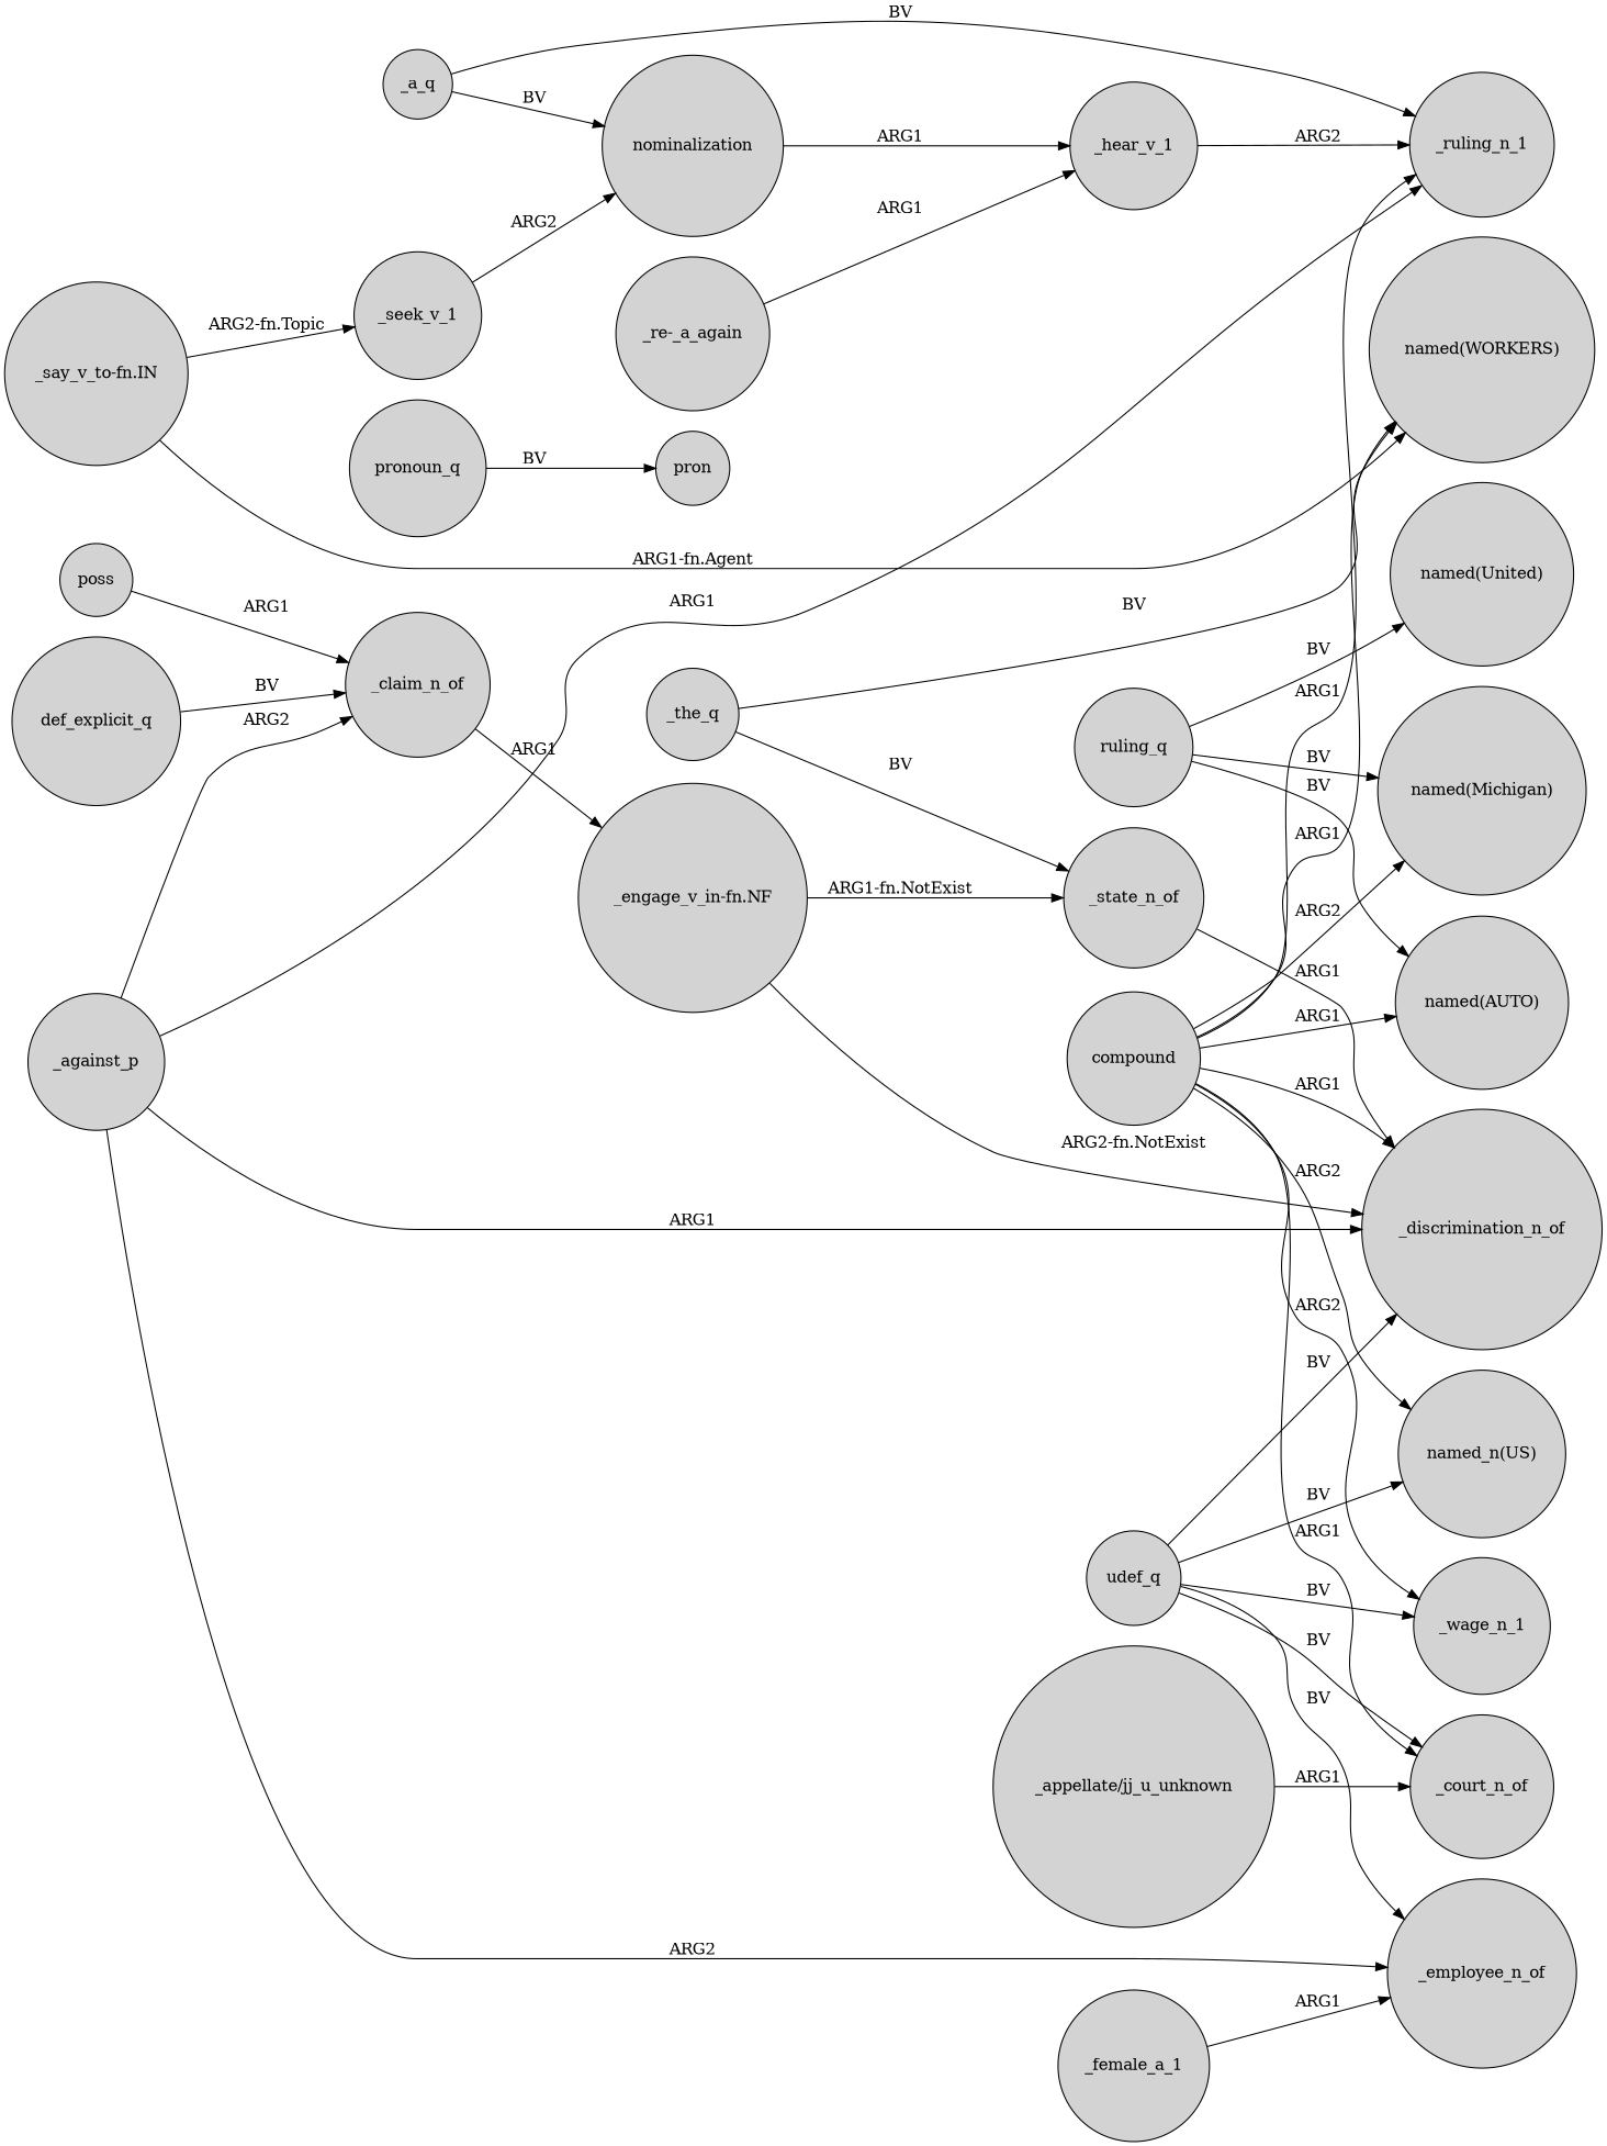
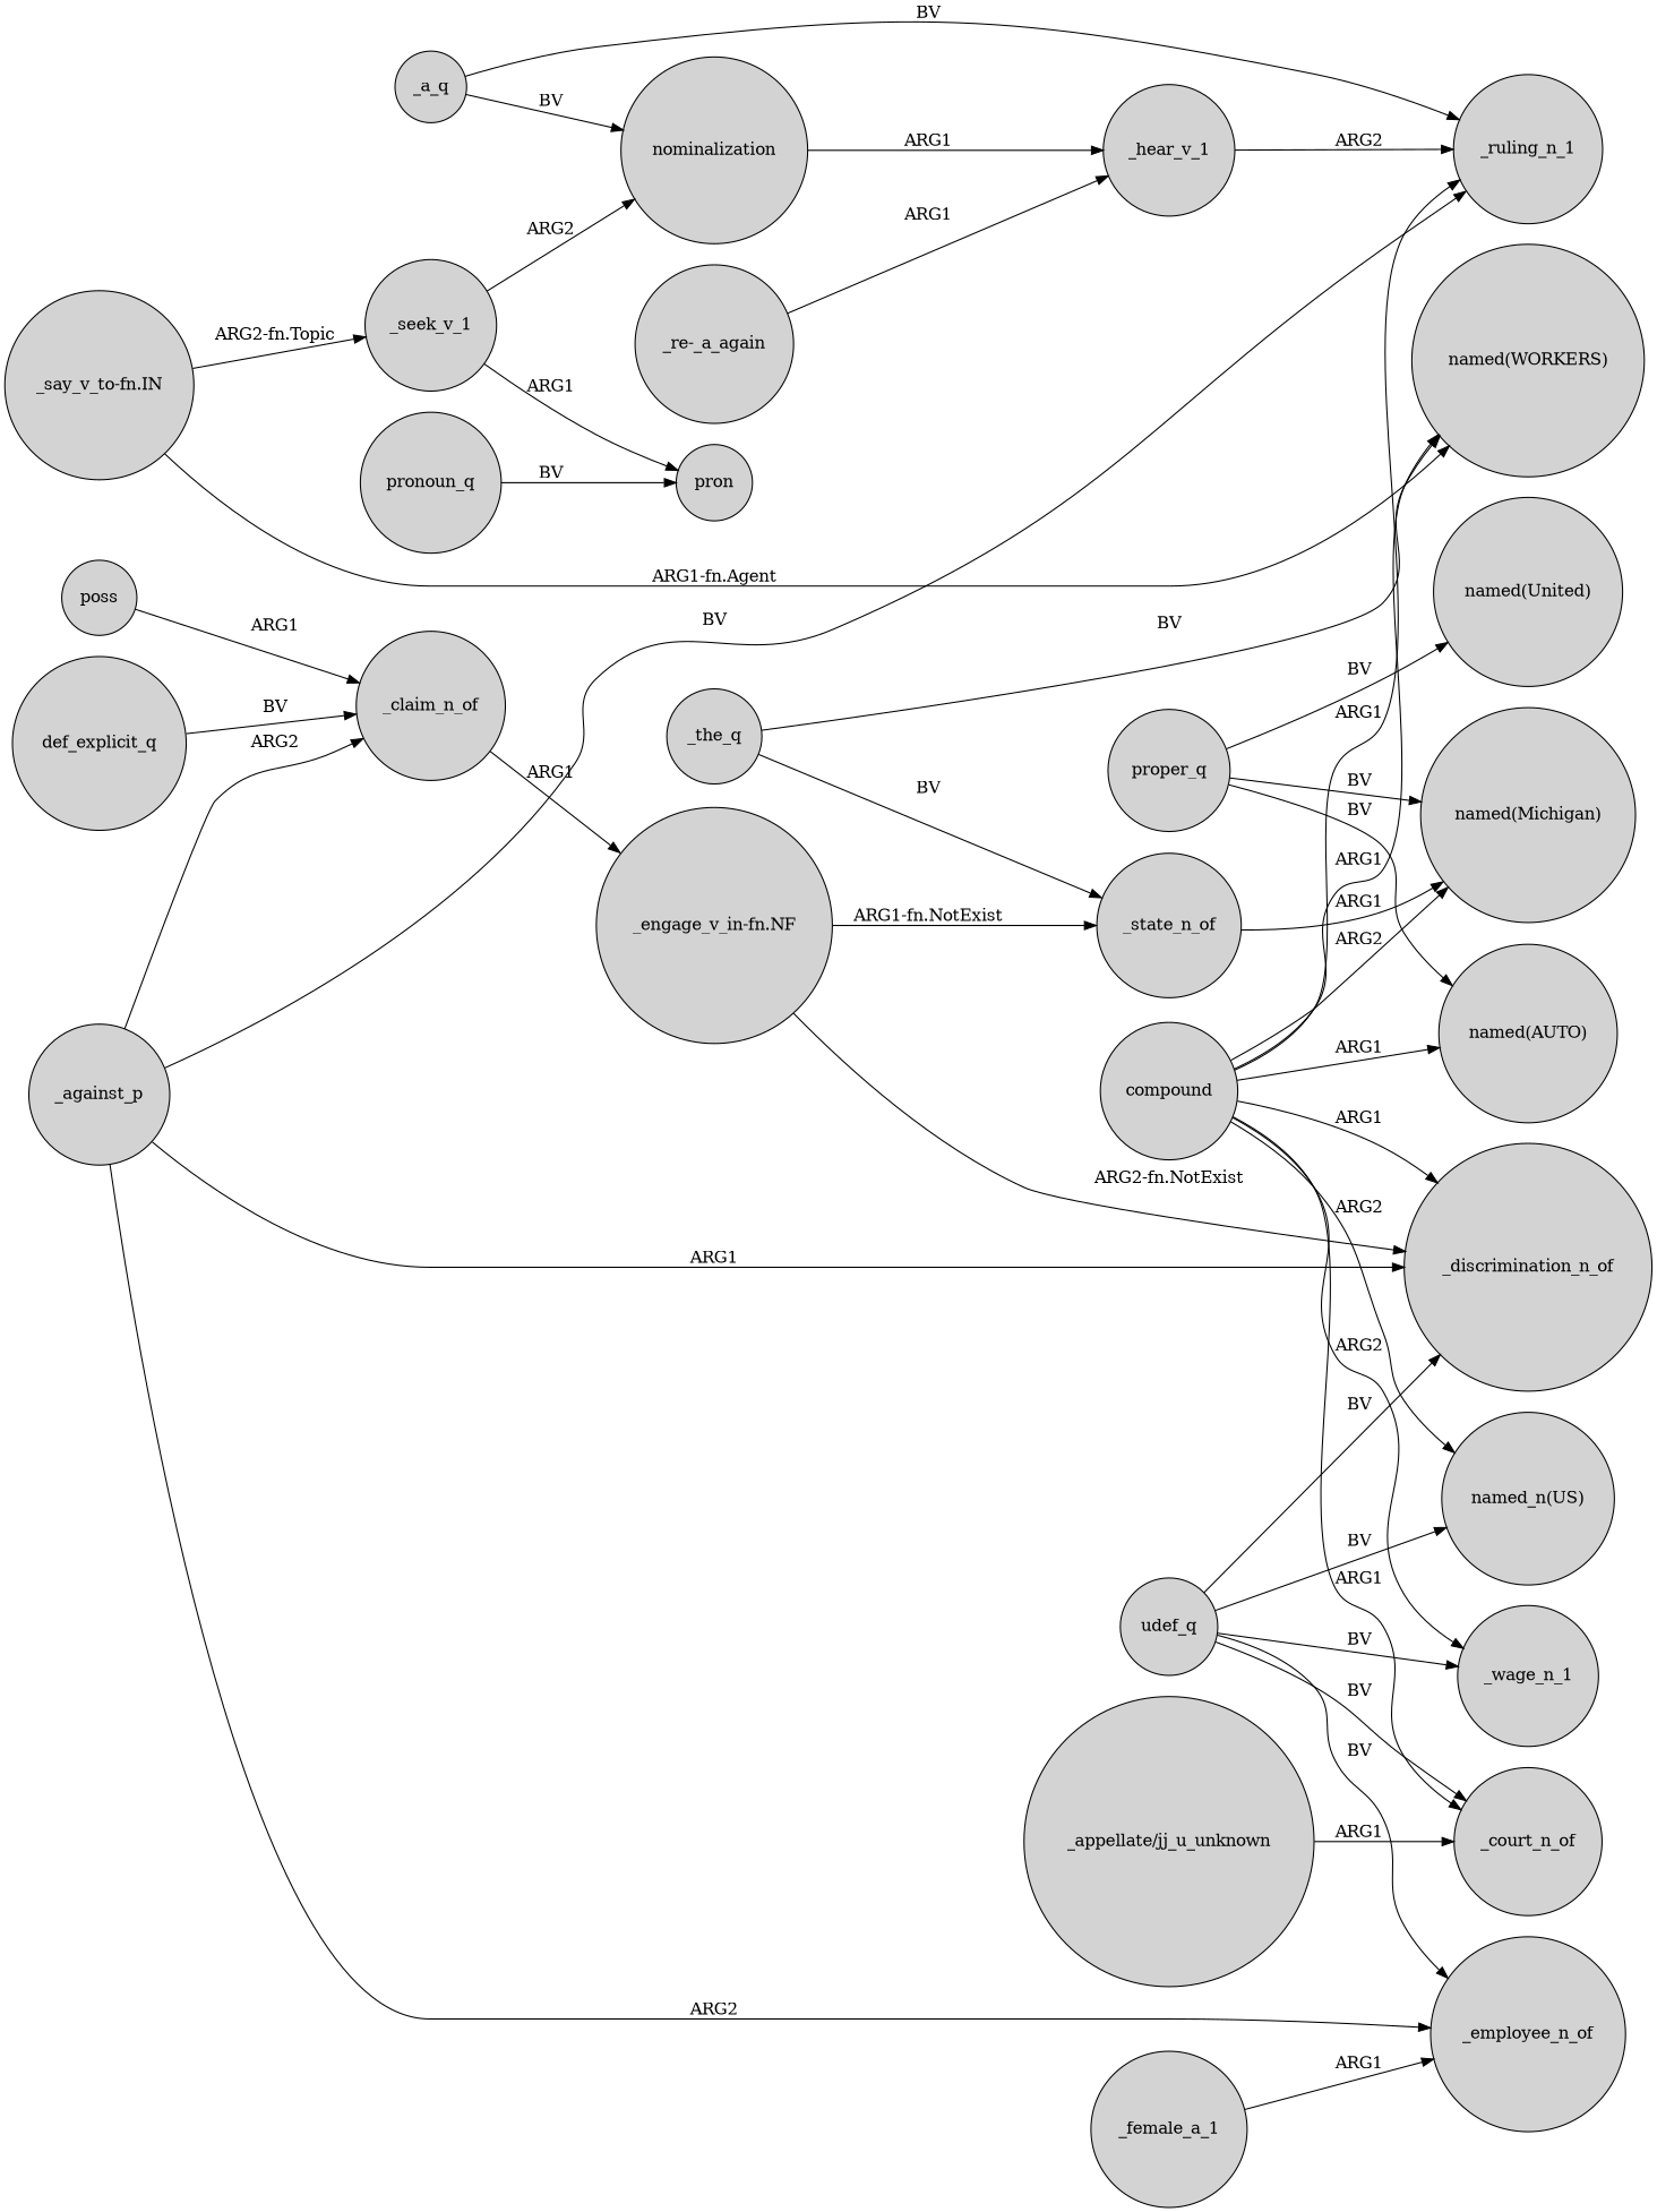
  digraph {
    rankdir=LR
    node [shape=circle style=filled]
    _seek_v_1
    nominalization
    pron
    _hear_v_1
    _ruling_n_1
-   proper_q [label=ruling_q]
+   proper_q
    "named(AUTO)"
    "named(Michigan)"
    "named(United)"
    udef_q
    "named_n(US)"
    _wage_n_1
    _employee_n_of
    _court_n_of
    _discrimination_n_of
    "_re-_a_again"
    compound
    "named(WORKERS)"
    _the_q
    _state_n_of
    _a_q
    poss
    _claim_n_of
    "_engage_v_in-fn.NF"
    _against_p
    "_say_v_to-fn.IN"
    pronoun_q
    _female_a_1
    "_appellate/jj_u_unknown"
    def_explicit_q
    _seek_v_1 -> nominalization [label=ARG2]
+   _seek_v_1 -> pron [label=ARG1]
    nominalization -> _hear_v_1 [label=ARG1]
    _hear_v_1 -> _ruling_n_1 [label=ARG2]
    proper_q -> "named(AUTO)" [label=BV]
    proper_q -> "named(Michigan)" [label=BV]
    proper_q -> "named(United)" [label=BV]
    udef_q -> "named_n(US)" [label=BV]
    udef_q -> _wage_n_1 [label=BV]
    udef_q -> _employee_n_of [label=BV]
    udef_q -> _court_n_of [label=BV]
    udef_q -> _discrimination_n_of [label=BV]
    "_re-_a_again" -> _hear_v_1 [label=ARG1]
    compound -> _ruling_n_1 [label=ARG1]
    compound -> "named(AUTO)" [label=ARG1]
    compound -> "named(Michigan)" [label=ARG2]
    compound -> "named_n(US)" [label=ARG2]
    compound -> _wage_n_1 [label=ARG2]
    compound -> _court_n_of [label=ARG1]
    compound -> _discrimination_n_of [label=ARG1]
    compound -> "named(WORKERS)" [label=ARG1]
    _the_q -> "named(WORKERS)" [label=BV]
    _the_q -> _state_n_of [label=BV]
-   _state_n_of -> _discrimination_n_of [label=ARG1]
+   _state_n_of -> "named(Michigan)" [label=ARG1]
    _a_q -> nominalization [label=BV]
    _a_q -> _ruling_n_1 [label=BV]
    poss -> _claim_n_of [label=ARG1]
    _claim_n_of -> "_engage_v_in-fn.NF" [label=ARG1]
    "_engage_v_in-fn.NF" -> _discrimination_n_of [label="ARG2-fn.NotExist"]
    "_engage_v_in-fn.NF" -> _state_n_of [label="ARG1-fn.NotExist"]
-   _against_p -> _ruling_n_1 [label=ARG1]
+   _against_p -> _ruling_n_1 [label=BV]
    _against_p -> _employee_n_of [label=ARG2]
    _against_p -> _discrimination_n_of [label=ARG1]
    _against_p -> _claim_n_of [label=ARG2]
    "_say_v_to-fn.IN" -> _seek_v_1 [label="ARG2-fn.Topic"]
    "_say_v_to-fn.IN" -> "named(WORKERS)" [label="ARG1-fn.Agent"]
    pronoun_q -> pron [label=BV]
    _female_a_1 -> _employee_n_of [label=ARG1]
    "_appellate/jj_u_unknown" -> _court_n_of [label=ARG1]
    def_explicit_q -> _claim_n_of [label=BV]
  }
